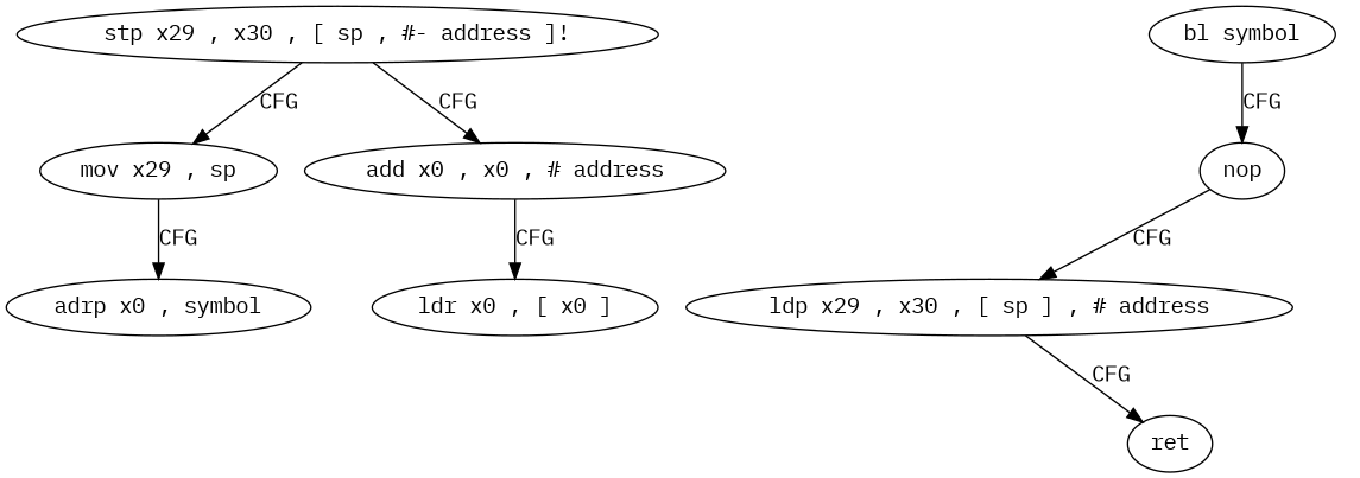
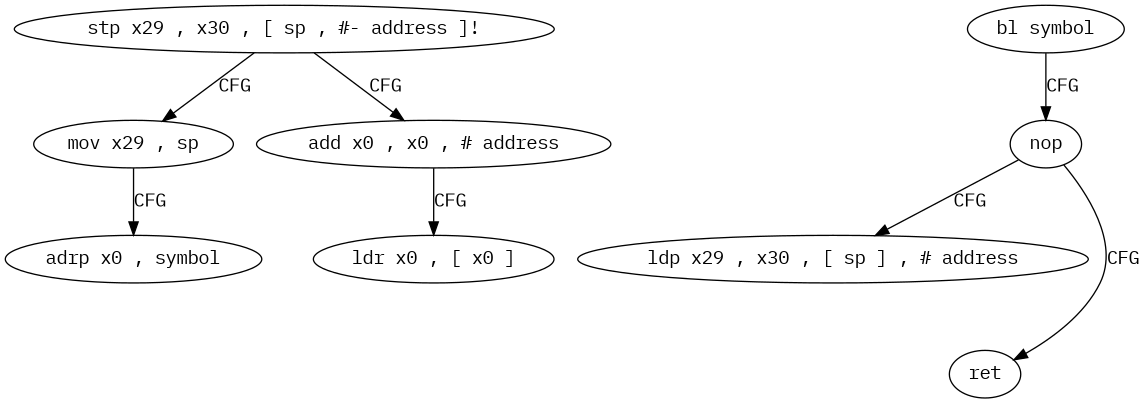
  digraph {
    fontname="IBM Plex Mono"
    node [fontname="IBM Plex Mono"]
    edge [fontname="IBM Plex Mono"]
    n1 [label="stp x29 , x30 , [ sp , #- address ]!"]
    n2 [label="mov x29 , sp"]
    n3 [label="add x0 , x0 , # address"]
    n4 [label="adrp x0 , symbol"]
    n5 [label="ldr x0 , [ x0 ]"]
    n6 [label="bl symbol"]
    n7 [label=nop]
    n8 [label="ldp x29 , x30 , [ sp ] , # address"]
    n9 [label=ret]
    n1 -> n2 [label=CFG]
    n1 -> n3 [label=CFG]
    n2 -> n4 [label=CFG]
    n3 -> n5 [label=CFG]
    n6 -> n7 [label=CFG]
    n7 -> n8 [label=CFG]
-   n8 -> n9 [label=CFG]
+   n7 -> n9 [label=CFG]
  }
